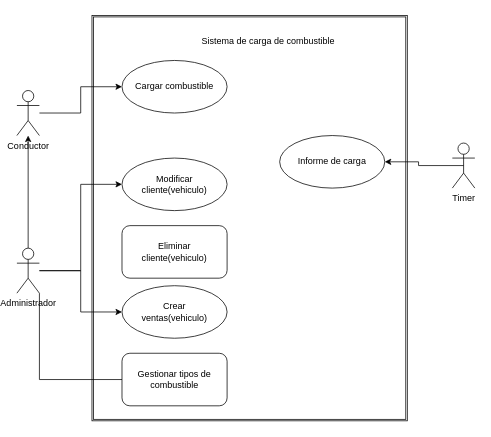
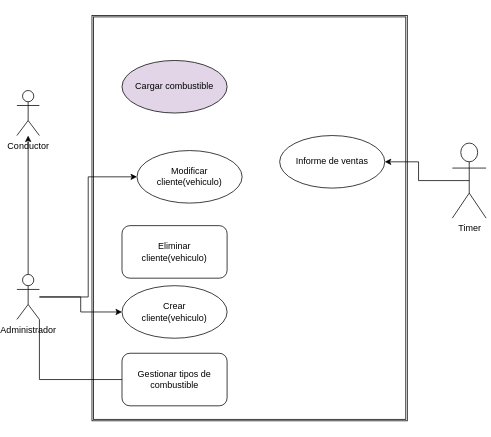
  <mxCell id="0" />
  <mxCell id="1" parent="0" />
  <mxCell id="2" value="" style="shape=ext;double=1;rounded=0;whiteSpace=wrap;html=1;" vertex="1" parent="1"><mxGeometry x="120" y="20" width="420" height="540" as="geometry" /></mxCell>
- <mxCell id="3" style="edgeStyle=orthogonalEdgeStyle;rounded=0;orthogonalLoop=1;jettySize=auto;html=1;" edge="1" parent="1" source="4" target="12"><mxGeometry relative="1" as="geometry" /></mxCell>
  <mxCell id="4" value="Conductor" style="shape=umlActor;verticalLabelPosition=bottom;verticalAlign=top;html=1;direction=east;labelPosition=center;align=center;fillColor=none;" vertex="1" parent="1"><mxGeometry x="20" y="120" width="30" height="60" as="geometry" /></mxCell>
  <mxCell id="5" style="edgeStyle=orthogonalEdgeStyle;rounded=0;orthogonalLoop=1;jettySize=auto;html=1;entryX=0;entryY=0.5;entryDx=0;entryDy=0;" edge="1" parent="1" source="9" target="11"><mxGeometry relative="1" as="geometry" /></mxCell>
  <mxCell id="6" style="edgeStyle=orthogonalEdgeStyle;rounded=0;orthogonalLoop=1;jettySize=auto;html=1;" edge="1" parent="1" source="9" target="4"><mxGeometry relative="1" as="geometry" /></mxCell>
  <mxCell id="7" style="edgeStyle=orthogonalEdgeStyle;rounded=0;orthogonalLoop=1;jettySize=auto;html=1;entryX=0;entryY=0.5;entryDx=0;entryDy=0;" edge="1" parent="1" source="9" target="13"><mxGeometry relative="1" as="geometry" /></mxCell>
  <mxCell id="8" style="edgeStyle=orthogonalEdgeStyle;rounded=0;orthogonalLoop=1;jettySize=auto;html=1;exitX=1;exitY=1;exitDx=0;exitDy=0;exitPerimeter=0;entryX=0;entryY=0.5;entryDx=0;entryDy=0;endArrow=none;" edge="1" parent="1" source="9" target="15"><mxGeometry relative="1" as="geometry" /></mxCell>
- <mxCell id="9" value="Administrador" style="shape=umlActor;verticalLabelPosition=bottom;verticalAlign=top;html=1;" vertex="1" parent="1"><mxGeometry x="20" y="330" width="30" height="60" as="geometry" /></mxCell>
+ <mxCell id="9" value="Administrador" style="shape=umlActor;verticalLabelPosition=bottom;verticalAlign=top;html=1;" vertex="1" parent="1"><mxGeometry x="20" y="365" width="30" height="60" as="geometry" /></mxCell>
  <mxCell id="10" value="Eliminar &lt;br&gt;cliente(vehiculo)" style="whiteSpace=wrap;html=1;rounded=1;" vertex="1" parent="1"><mxGeometry x="160" y="300" width="140" height="70" as="geometry" /></mxCell>
- <mxCell id="11" value="Modificar cliente(vehiculo)" style="ellipse;whiteSpace=wrap;html=1;" vertex="1" parent="1"><mxGeometry x="160" y="210" width="140" height="70" as="geometry" /></mxCell>
- <mxCell id="12" value="Cargar combustible" style="ellipse;whiteSpace=wrap;html=1;" vertex="1" parent="1"><mxGeometry x="160" y="80" width="140" height="70" as="geometry" /></mxCell>
- <mxCell id="13" value="Crear &lt;br&gt;ventas(vehiculo)" style="ellipse;whiteSpace=wrap;html=1;" vertex="1" parent="1"><mxGeometry x="160" y="380" width="140" height="70" as="geometry" /></mxCell>
- <mxCell id="14" value="Sistema de carga de combustible" style="text;html=1;strokeColor=none;fillColor=none;align=center;verticalAlign=middle;whiteSpace=wrap;rounded=0;" vertex="1" parent="1"><mxGeometry x="240" y="40" width="230" height="30" as="geometry" /></mxCell>
+ <mxCell id="11" value="Modificar cliente(vehiculo)" style="ellipse;whiteSpace=wrap;html=1;" vertex="1" parent="1"><mxGeometry x="180" y="200" width="140" height="70" as="geometry" /></mxCell>
+ <mxCell id="12" value="Cargar combustible" style="ellipse;whiteSpace=wrap;html=1;fillColor=#e1d5e7;" vertex="1" parent="1"><mxGeometry x="160" y="80" width="140" height="70" as="geometry" /></mxCell>
+ <mxCell id="13" value="Crear &lt;br&gt;cliente(vehiculo)" style="ellipse;whiteSpace=wrap;html=1;" vertex="1" parent="1"><mxGeometry x="160" y="380" width="140" height="70" as="geometry" /></mxCell>
  <mxCell id="15" value="Gestionar tipos de combustible" style="whiteSpace=wrap;html=1;fillColor=none;rounded=1;" vertex="1" parent="1"><mxGeometry x="160" y="470" width="140" height="70" as="geometry" /></mxCell>
  <mxCell id="16" style="edgeStyle=orthogonalEdgeStyle;rounded=0;orthogonalLoop=1;jettySize=auto;html=1;exitX=0.5;exitY=0.5;exitDx=0;exitDy=0;exitPerimeter=0;" edge="1" parent="1" source="17" target="18"><mxGeometry relative="1" as="geometry" /></mxCell>
- <mxCell id="17" value="Timer" style="shape=umlActor;verticalLabelPosition=bottom;verticalAlign=top;html=1;fillColor=none;" vertex="1" parent="1"><mxGeometry x="600" y="190" width="30" height="60" as="geometry" /></mxCell>
- <mxCell id="18" value="Informe de carga" style="ellipse;whiteSpace=wrap;html=1;fillColor=none;" vertex="1" parent="1"><mxGeometry x="370" y="180" width="140" height="70" as="geometry" /></mxCell>
+ <mxCell id="17" value="Timer" style="shape=umlActor;verticalLabelPosition=bottom;verticalAlign=top;html=1;fillColor=none;" vertex="1" parent="1"><mxGeometry x="600" y="190" width="45" height="100" as="geometry" /></mxCell>
+ <mxCell id="18" value="Informe de ventas" style="ellipse;whiteSpace=wrap;html=1;fillColor=none;" vertex="1" parent="1"><mxGeometry x="370" y="180" width="140" height="70" as="geometry" /></mxCell>
